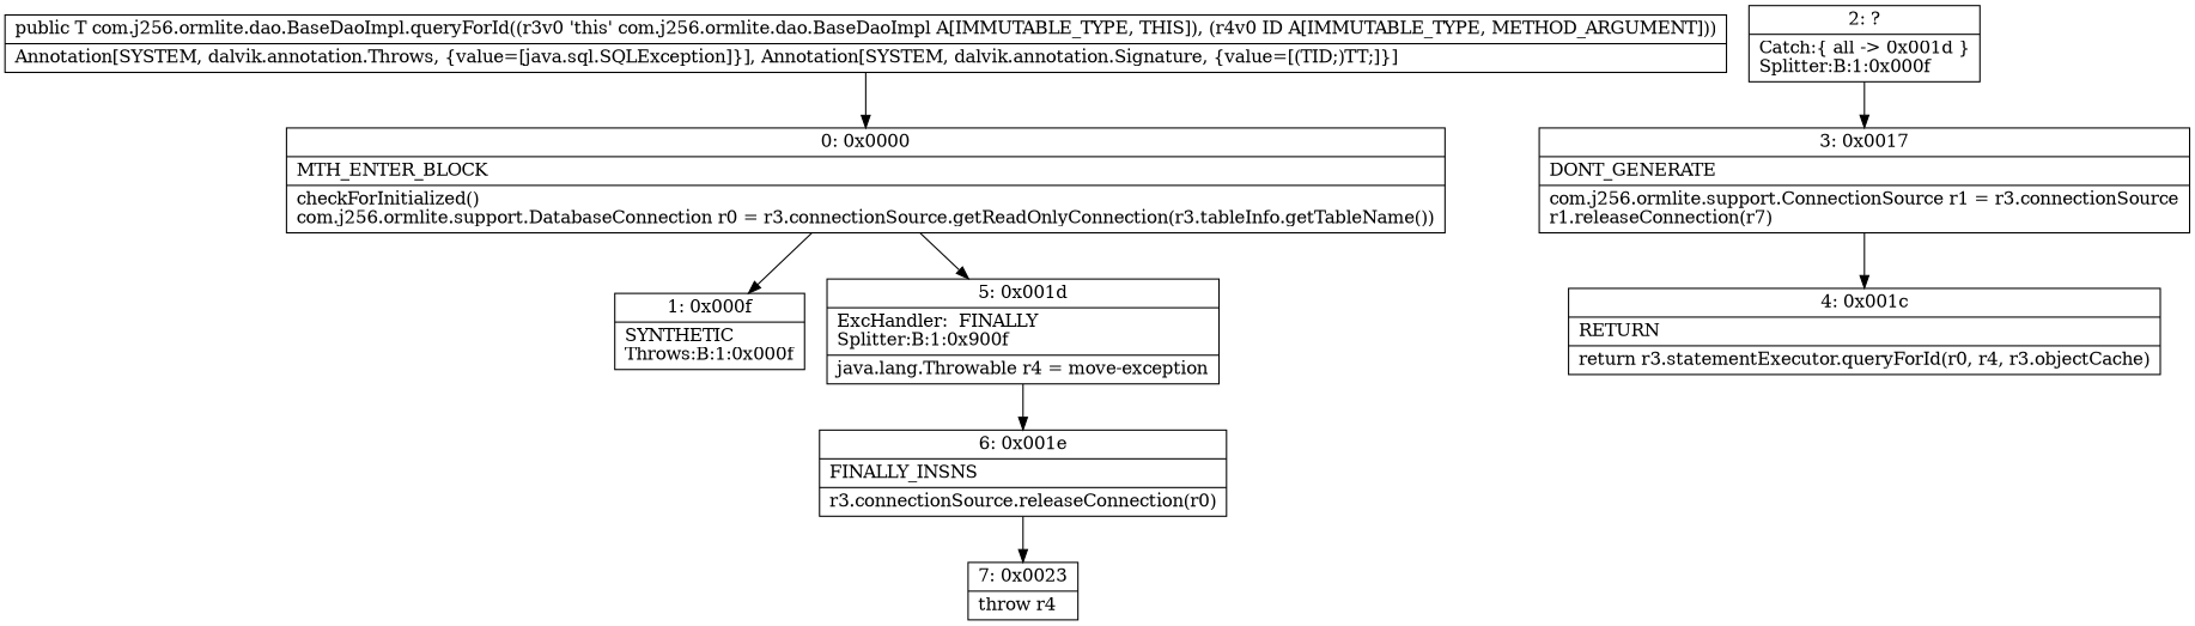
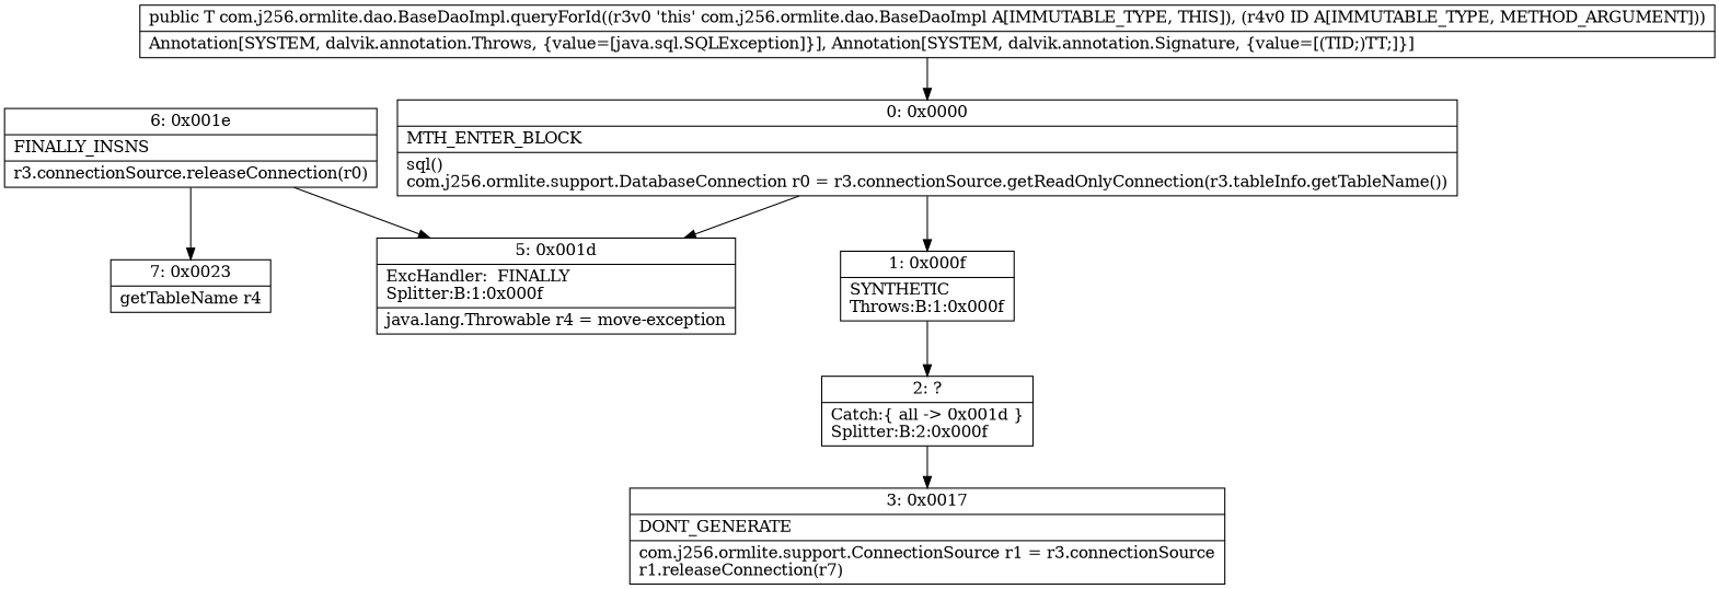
  digraph {
    node [shape=record]
-   n1 [label="{0\:\ 0x0000|MTH_ENTER_BLOCK\l|checkForInitialized()\lcom.j256.ormlite.support.DatabaseConnection r0 = r3.connectionSource.getReadOnlyConnection(r3.tableInfo.getTableName())\l}"]
+   n1 [label="{0\:\ 0x0000|MTH_ENTER_BLOCK\l|sql()\lcom.j256.ormlite.support.DatabaseConnection r0 = r3.connectionSource.getReadOnlyConnection(r3.tableInfo.getTableName())\l}"]
    n2 [label="{1\:\ 0x000f|SYNTHETIC\lThrows:B:1:0x000f\l}"]
-   n3 [label="{5\:\ 0x001d|ExcHandler:  FINALLY\lSplitter:B:1:0x900f\l|java.lang.Throwable r4 = move\-exception\l}"]
-   n4 [label="{2\:\ ?|Catch:\{ all \-\> 0x001d \}\lSplitter:B:1:0x000f\l}"]
+   n3 [label="{5\:\ 0x001d|ExcHandler:  FINALLY\lSplitter:B:1:0x000f\l|java.lang.Throwable r4 = move\-exception\l}"]
+   n4 [label="{2\:\ ?|Catch:\{ all \-\> 0x001d \}\lSplitter:B:2:0x000f\l}"]
    n5 [label="{3\:\ 0x0017|DONT_GENERATE\l|com.j256.ormlite.support.ConnectionSource r1 = r3.connectionSource\lr1.releaseConnection(r7)\l}"]
    n6 [label="{6\:\ 0x001e|FINALLY_INSNS\l|r3.connectionSource.releaseConnection(r0)\l}"]
-   n7 [label="{4\:\ 0x001c|RETURN\l|return r3.statementExecutor.queryForId(r0, r4, r3.objectCache)\l}"]
-   n8 [label="{7\:\ 0x0023|throw r4\l}"]
+   n8 [label="{7\:\ 0x0023|getTableName r4\l}"]
    n9 [label="{public T com.j256.ormlite.dao.BaseDaoImpl.queryForId((r3v0 'this' com.j256.ormlite.dao.BaseDaoImpl A[IMMUTABLE_TYPE, THIS]), (r4v0 ID A[IMMUTABLE_TYPE, METHOD_ARGUMENT]))  | Annotation[SYSTEM, dalvik.annotation.Throws, \{value=[java.sql.SQLException]\}], Annotation[SYSTEM, dalvik.annotation.Signature, \{value=[(TID;)TT;]\}]\l}"]
    n1 -> n2
    n1 -> n3
-   n3 -> n6
+   n2 -> n4
+   n6 -> n3
    n4 -> n5
-   n5 -> n7
    n6 -> n8
    n9 -> n1
  }
